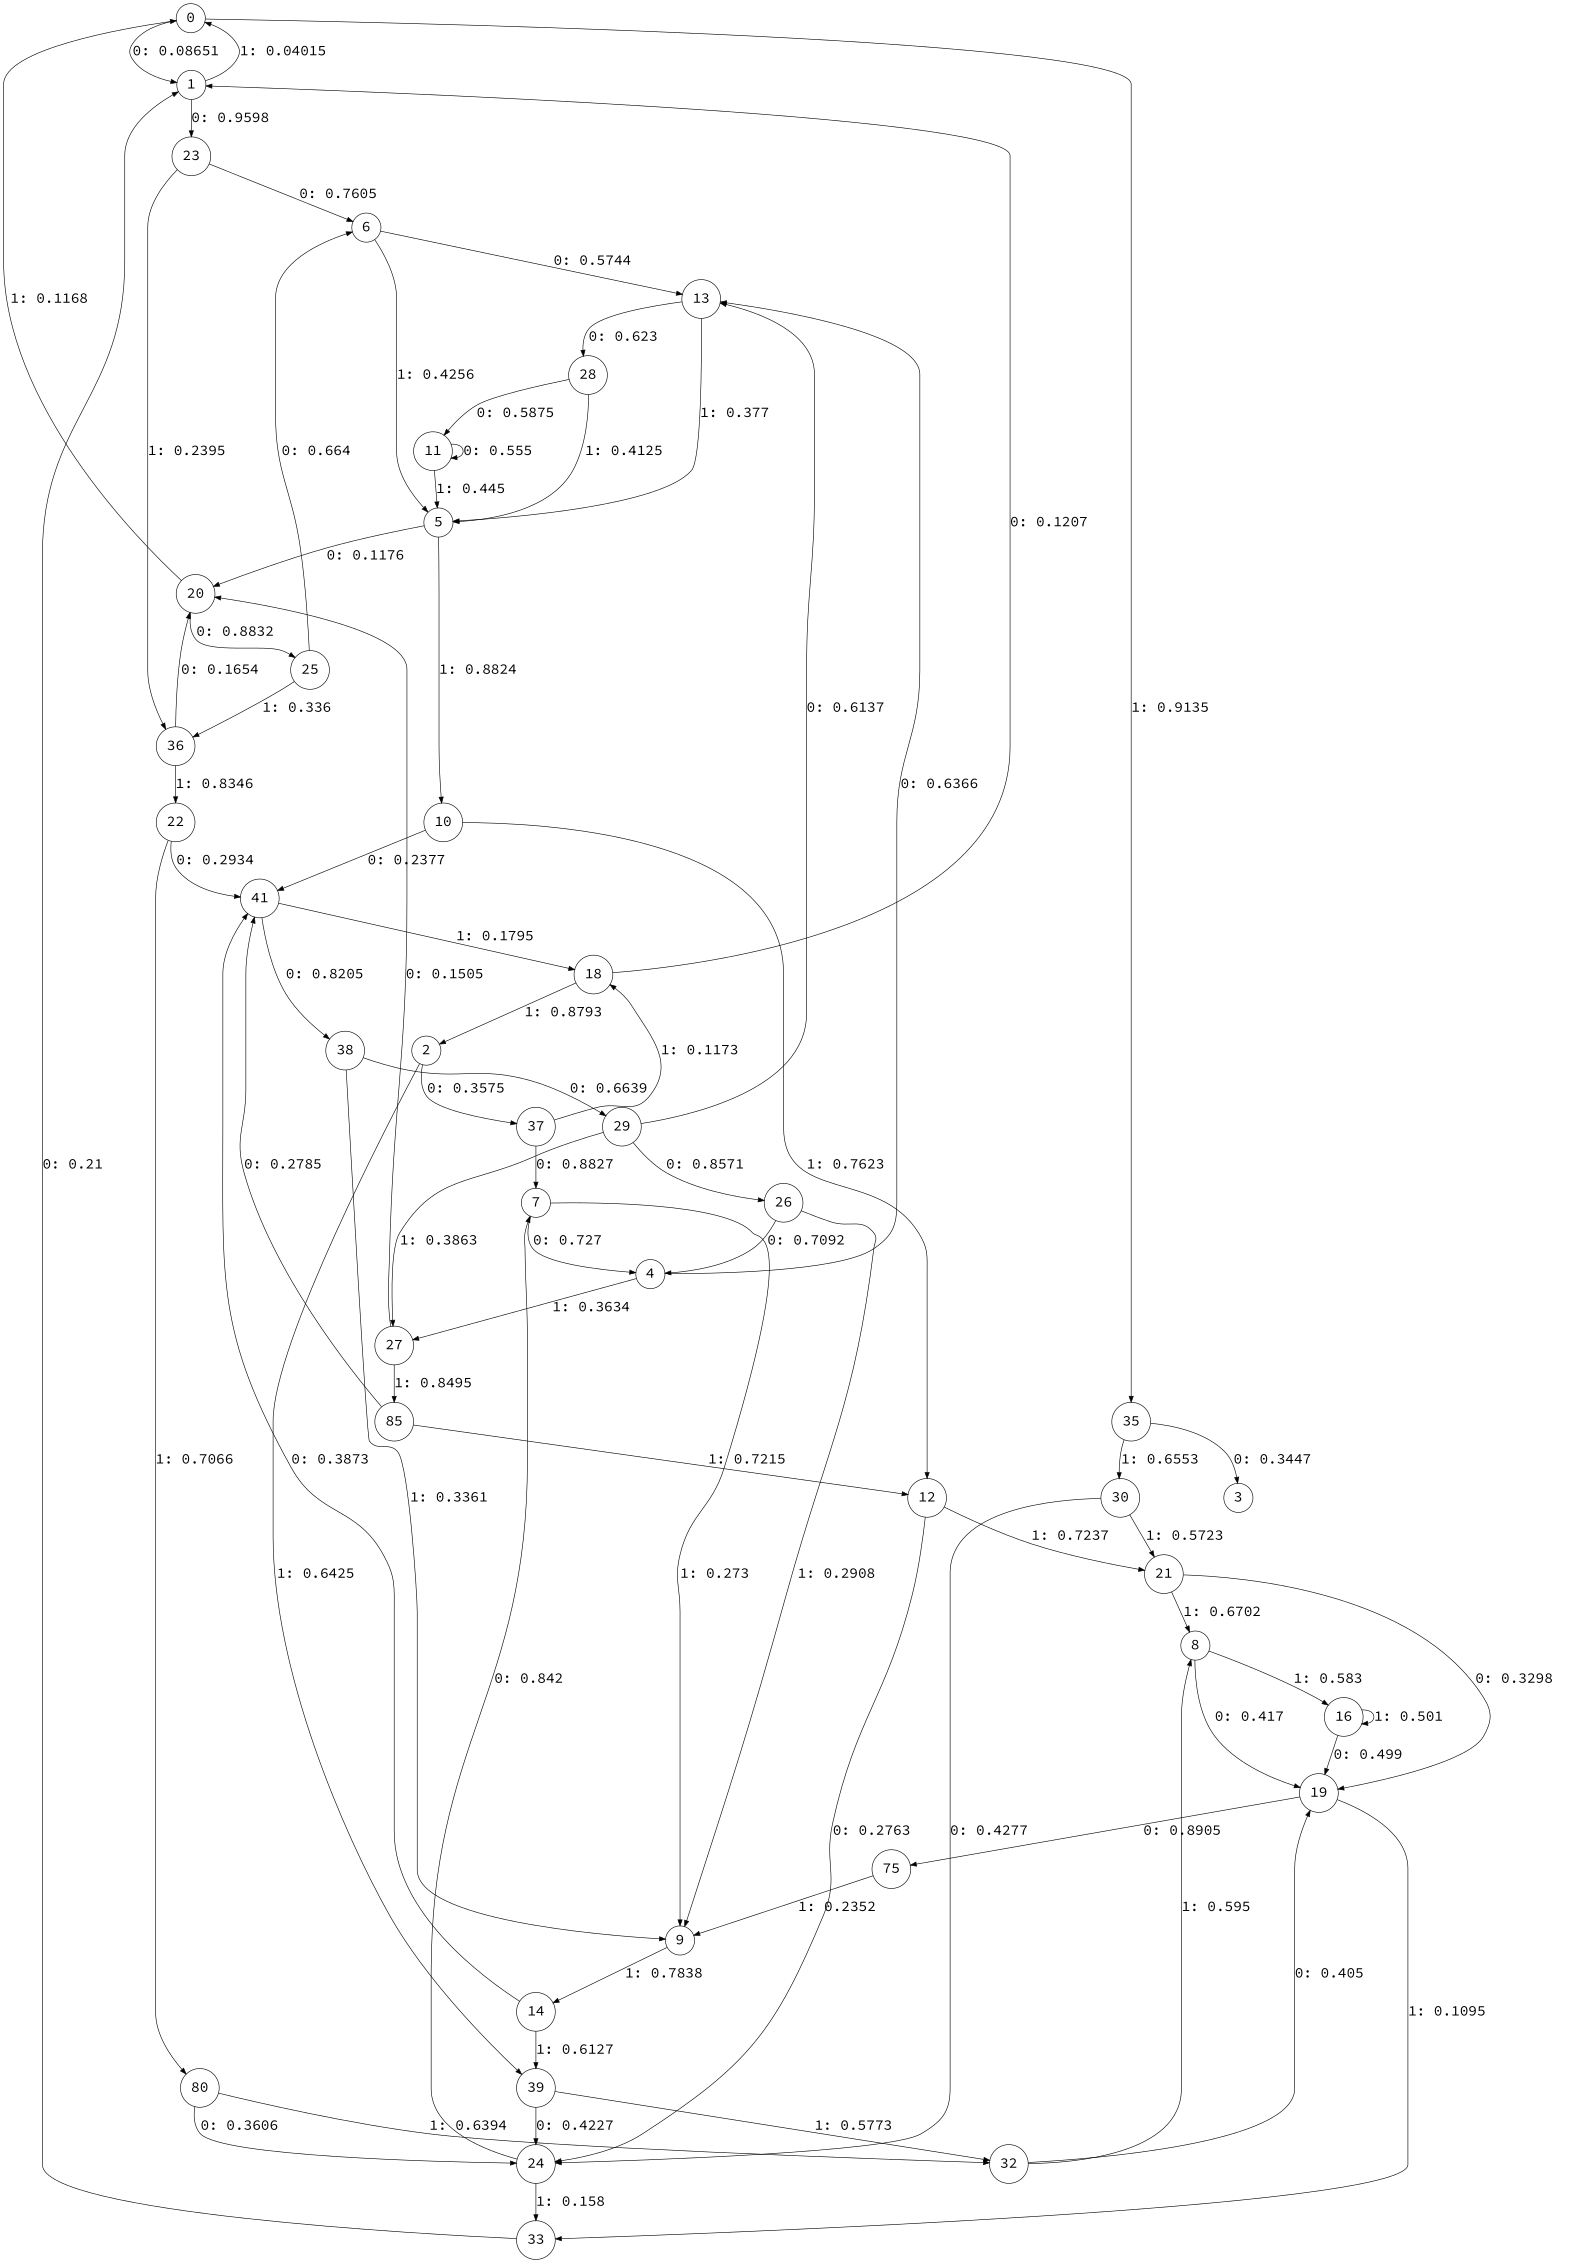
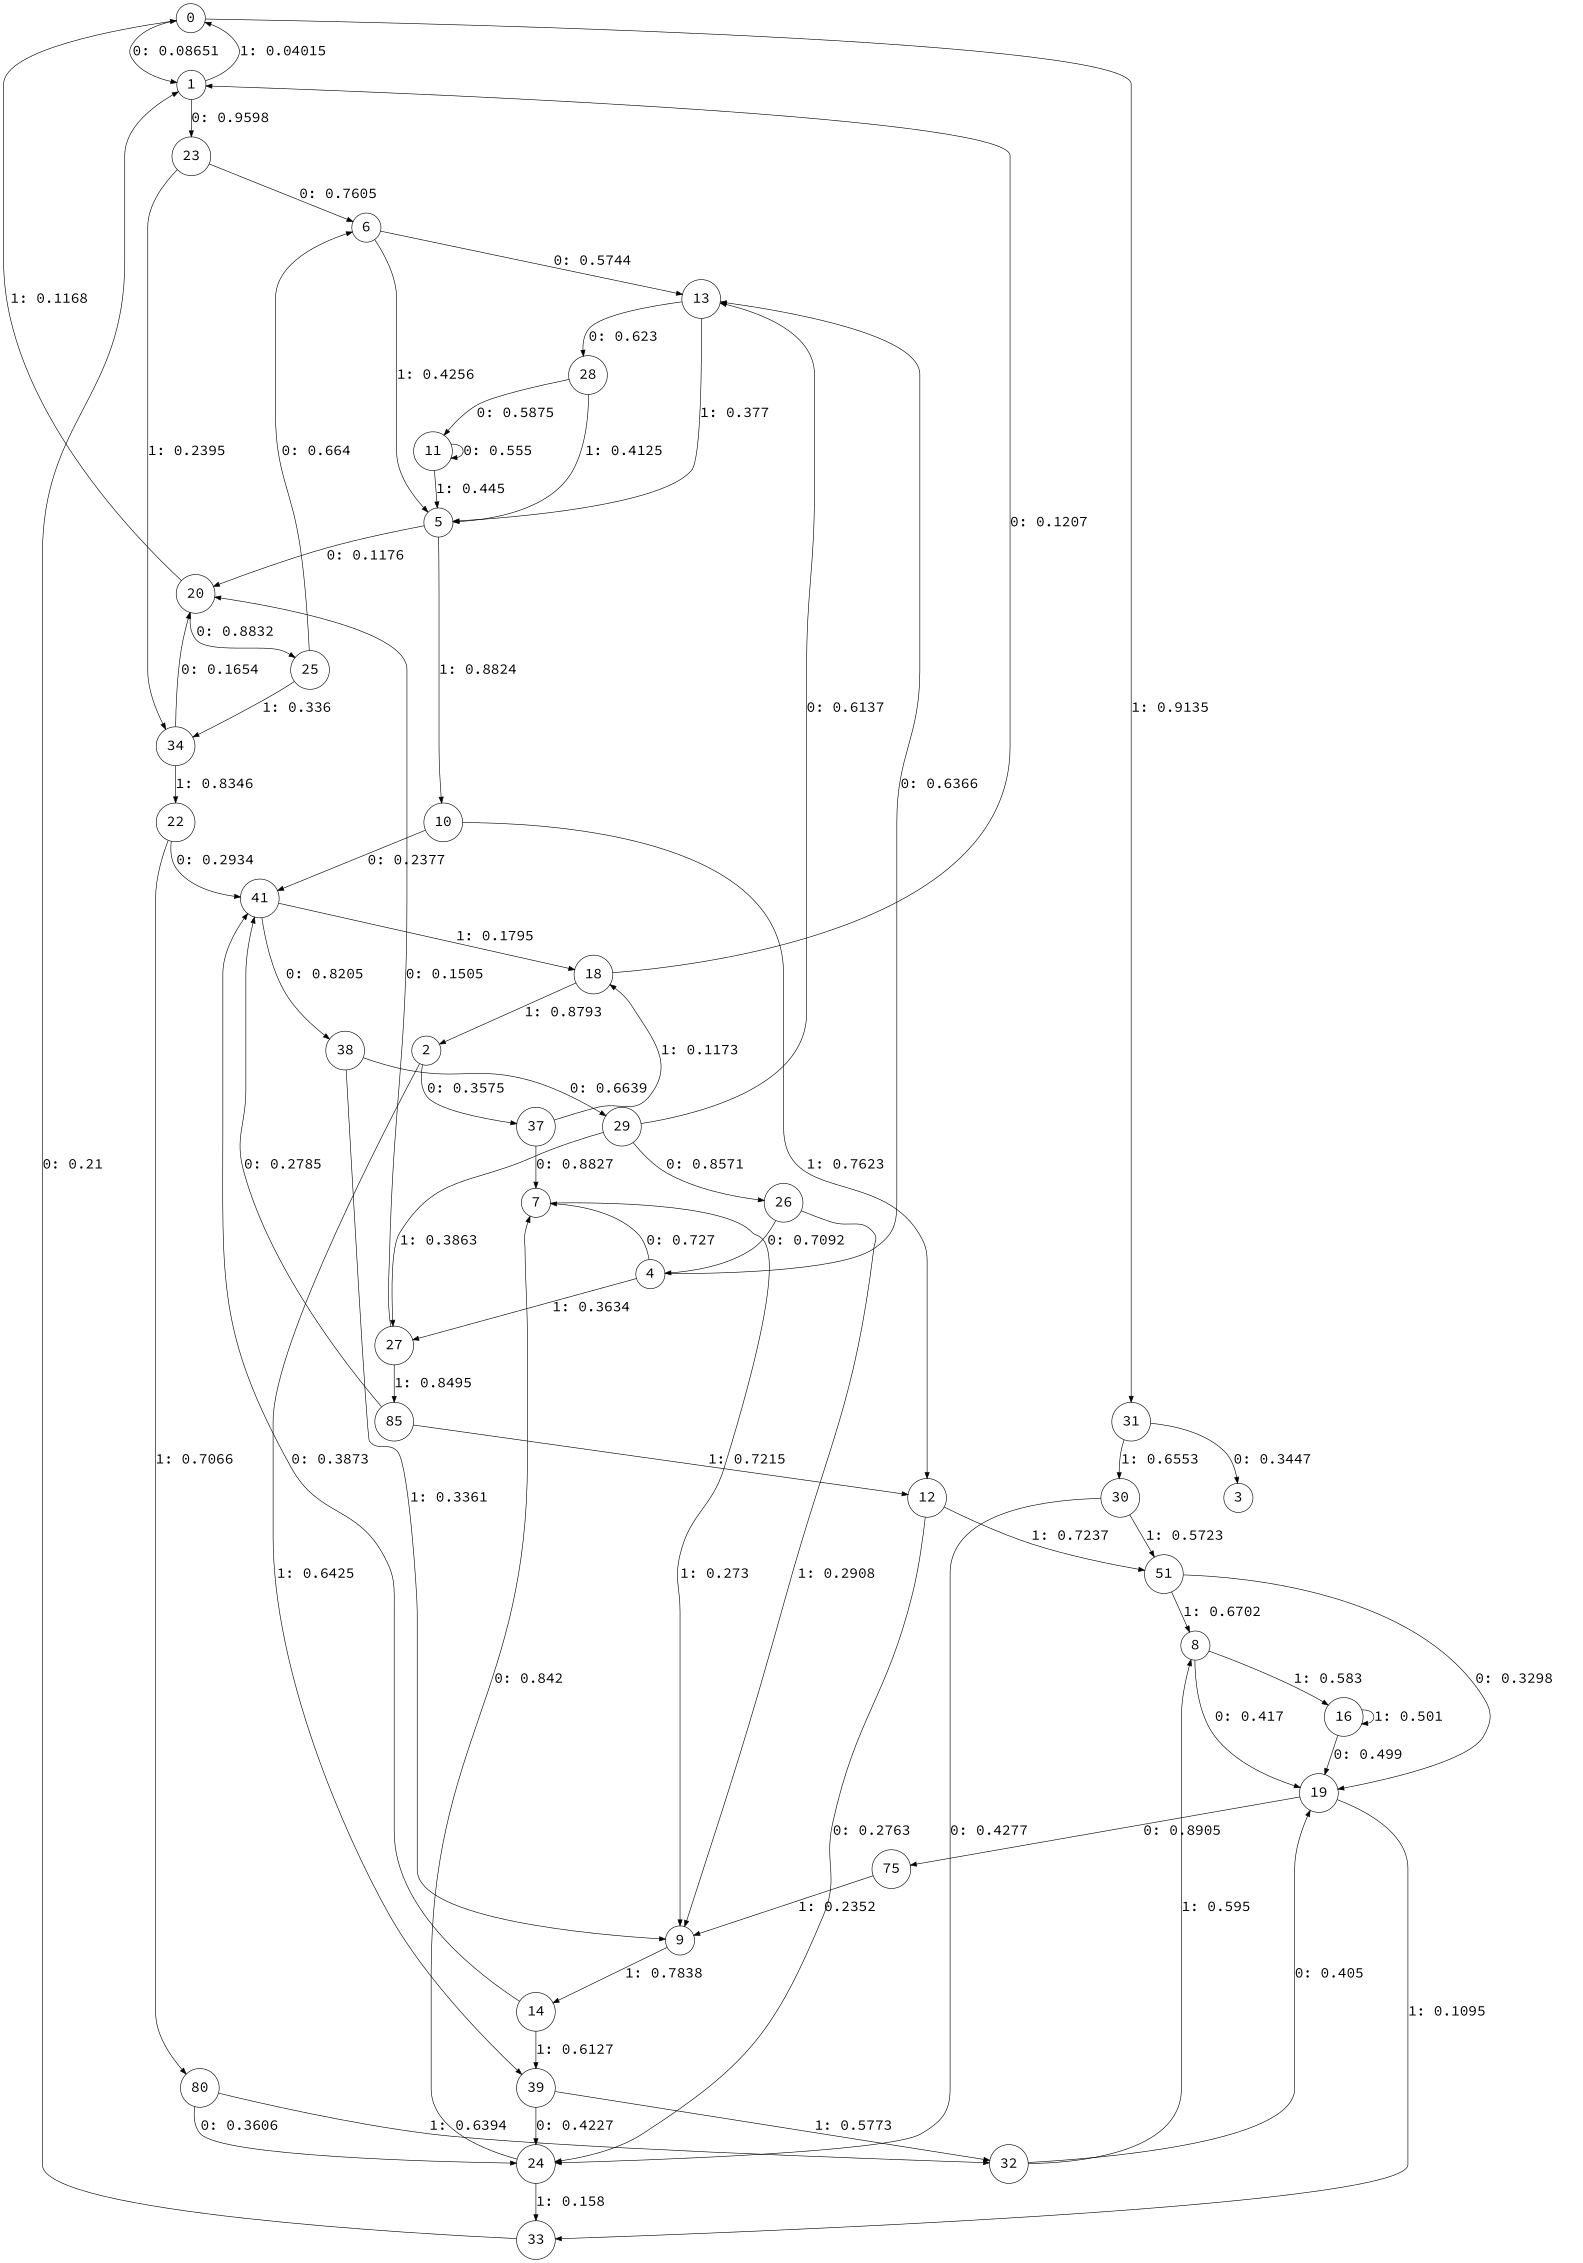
  digraph {
    fontname="Source Code Pro"
    node [fontname="Source Code Pro" fontsize=24 shape=circle]
    edge [fontname="Source Code Pro" fontsize=24]
    0
    1
-   31 [label=35]
+   31
    23
    3
    30
    6
-   34 [label=36]
+   34
    24
-   21
+   21 [label=51]
    13
    5
    20
    22
    2
    37
    39
    18
    7
    32
    4
    9
    33
    8
    19
    26
    27
    14
    28
    n30 [label=85]
    10
    11
    25
    41
    12
    38
    16
    n38 [label=75]
    29
    n40 [label=80]
    0 -> 1 [label="0: 0.08651  "]
    0 -> 31 [label="1: 0.9135   "]
    1 -> 0 [label="1: 0.04015  "]
    1 -> 23 [label="0: 0.9598   "]
    31 -> 3 [label="0: 0.3447   "]
    31 -> 30 [label="1: 0.6553   "]
    23 -> 6 [label="0: 0.7605   "]
    23 -> 34 [label="1: 0.2395   "]
    30 -> 24 [label="0: 0.4277   "]
    30 -> 21 [label="1: 0.5723   "]
    6 -> 13 [label="0: 0.5744   "]
    6 -> 5 [label="1: 0.4256   "]
    34 -> 20 [label="0: 0.1654   "]
    34 -> 22 [label="1: 0.8346   "]
    24 -> 7 [label="0: 0.842    "]
    24 -> 33 [label="1: 0.158    "]
    21 -> 8 [label="1: 0.6702   "]
    21 -> 19 [label="0: 0.3298   "]
    13 -> 5 [label="1: 0.377    "]
    13 -> 28 [label="0: 0.623    "]
    5 -> 20 [label="0: 0.1176   "]
    5 -> 10 [label="1: 0.8824   "]
    20 -> 0 [label="1: 0.1168   "]
    20 -> 25 [label="0: 0.8832   "]
    22 -> 41 [label="0: 0.2934   "]
    22 -> n40 [label="1: 0.7066   "]
    2 -> 37 [label="0: 0.3575   "]
    2 -> 39 [label="1: 0.6425   "]
    37 -> 18 [label="1: 0.1173   "]
    37 -> 7 [label="0: 0.8827   "]
    39 -> 24 [label="0: 0.4227   "]
    39 -> 32 [label="1: 0.5773   "]
    18 -> 1 [label="0: 0.1207   "]
    18 -> 2 [label="1: 0.8793   "]
-   7 -> 4 [label="0: 0.727    "]
+   4 -> 7 [label="0: 0.727    "]
    7 -> 9 [label="1: 0.273    "]
    32 -> 8 [label="1: 0.595    "]
    32 -> 19 [label="0: 0.405    "]
    4 -> 13 [label="0: 0.6366   "]
    4 -> 27 [label="1: 0.3634   "]
    9 -> 14 [label="1: 0.7838   "]
    33 -> 1 [label="0: 0.21     "]
    8 -> 19 [label="0: 0.417    "]
    8 -> 16 [label="1: 0.583    "]
    19 -> 33 [label="1: 0.1095   "]
    19 -> n38 [label="0: 0.8905   "]
    26 -> 4 [label="0: 0.7092   "]
    26 -> 9 [label="1: 0.2908   "]
    27 -> 20 [label="0: 0.1505   "]
    27 -> n30 [label="1: 0.8495   "]
    14 -> 39 [label="1: 0.6127   "]
    14 -> 41 [label="0: 0.3873   "]
    28 -> 5 [label="1: 0.4125   "]
    28 -> 11 [label="0: 0.5875   "]
    n30 -> 41 [label="0: 0.2785   "]
    n30 -> 12 [label="1: 0.7215   "]
    10 -> 41 [label="0: 0.2377   "]
    10 -> 12 [label="1: 0.7623   "]
    11 -> 5 [label="1: 0.445    "]
    11 -> 11 [label="0: 0.555    "]
    25 -> 6 [label="0: 0.664    "]
    25 -> 34 [label="1: 0.336    "]
    41 -> 18 [label="1: 0.1795   "]
    41 -> 38 [label="0: 0.8205   "]
    12 -> 24 [label="0: 0.2763   "]
    12 -> 21 [label="1: 0.7237   "]
    38 -> 9 [label="1: 0.3361   "]
    38 -> 29 [label="0: 0.6639   "]
    16 -> 19 [label="0: 0.499    "]
    16 -> 16 [label="1: 0.501    "]
    n38 -> 9 [label="1: 0.2352   "]
    29 -> 13 [label="0: 0.6137   "]
    29 -> 26 [label="0: 0.8571   "]
    29 -> 27 [label="1: 0.3863   "]
    n40 -> 24 [label="0: 0.3606   "]
    n40 -> 32 [label="1: 0.6394   "]
  }
